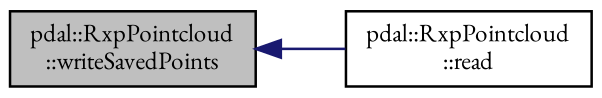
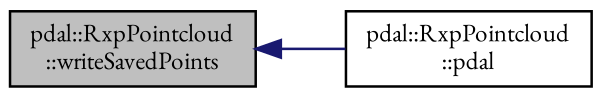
  digraph {
    rankdir=LR
    fontname="EB Garamond"
    node [color=black fontname="EB Garamond" fontsize=10 shape=record style=filled]
    n1 [fillcolor=grey75 fontcolor=black height=0.2 label="pdal::RxpPointcloud\l::writeSavedPoints" width=0.4]
-   n2 [fillcolor=white height=0.2 label="pdal::RxpPointcloud\l::read" width=0.4]
+   n2 [fillcolor=white height=0.2 label="pdal::RxpPointcloud\l::pdal" width=0.4]
    n1 -> n2 [color=midnightblue dir=back fontname="EB Garamond" fontsize=10 labelfontname=Helvetica labelfontsize=10 style=solid]
  }
